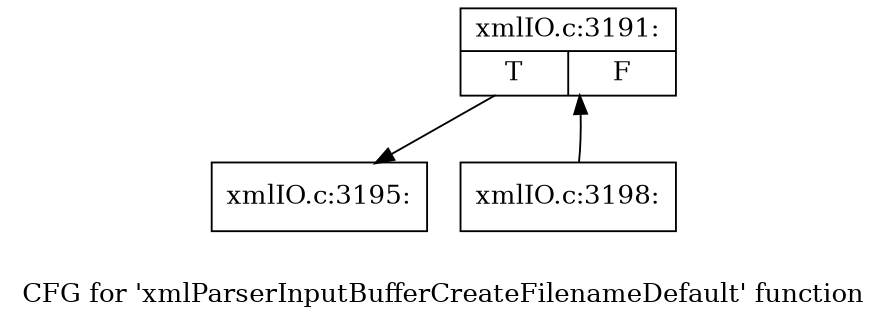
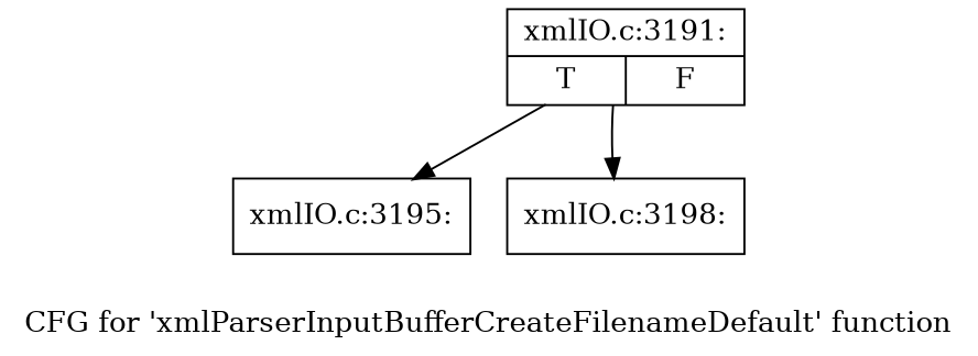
  digraph {
    label="CFG for 'xmlParserInputBufferCreateFilenameDefault' function"
    node [shape=record]
    n1 [label="{xmlIO.c:3191:|{<s0>T|<s1>F}}"]
    n2 [label="{xmlIO.c:3195:}"]
    n3 [label="{xmlIO.c:3198:}"]
    n1 -> n2
-   n3 -> n1
+   n1 -> n3
  }
